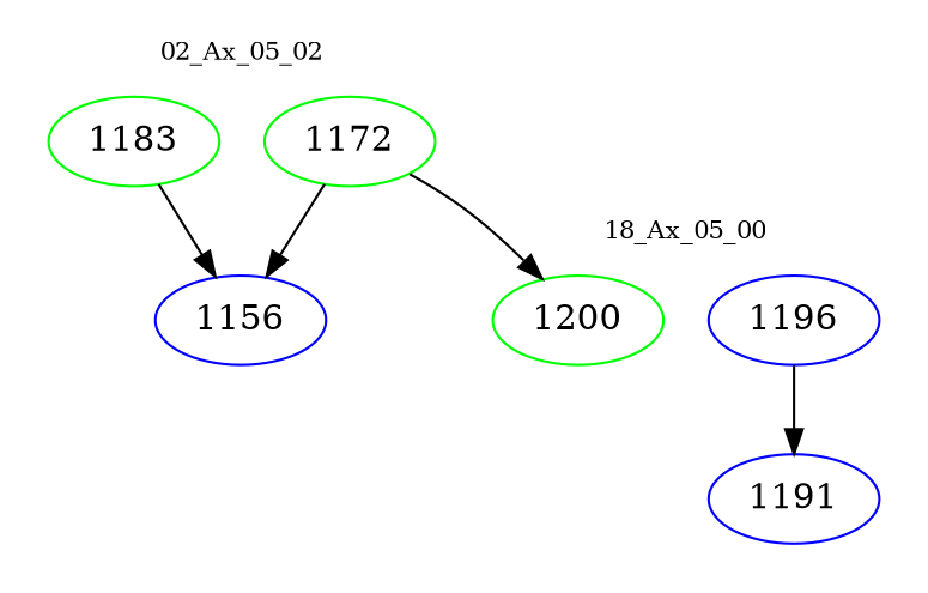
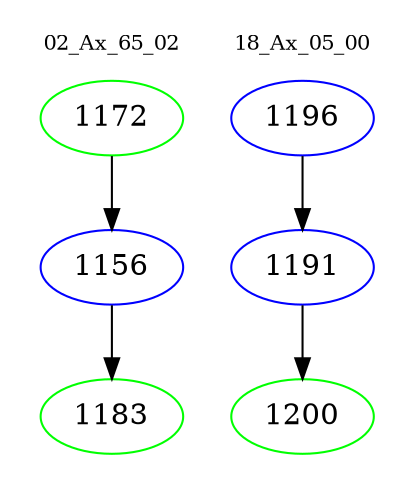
  digraph {
    node [color=green]
    edge [color=black]
    n1 [label=1172]
    n2 [color=blue label=1156]
    n3 [label=1183]
    n4 [color=blue label=1196]
    n5 [color=blue label=1191]
    n6 [label=1200]
    subgraph cluster_1 {
      color=white
      fontsize=10
-     label="02_Ax_05_02"
+     label="02_Ax_65_02"
      n1
      n2
      n3
    }
    subgraph cluster_2 {
      color=white
      fontsize=10
      label="18_Ax_05_00"
      n4
      n5
      n6
    }
    n1 -> n2
-   n3 -> n2
+   n2 -> n3
    n4 -> n5
-   n1 -> n6
+   n5 -> n6
  }
